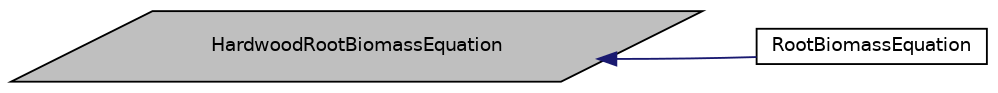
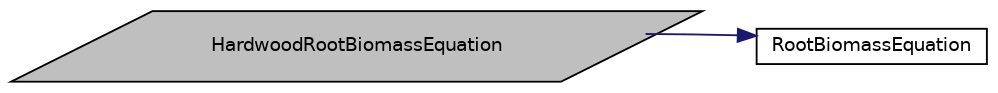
  digraph {
    rankdir=LR
    fontname="DejaVu Sans"
    node [color=black fontname="DejaVu Sans" fontsize=10 style=filled]
    n1 [fillcolor=grey75 fontcolor=black height=0.2 label=HardwoodRootBiomassEquation shape=parallelogram width=0.4]
    n2 [fillcolor=white height=0.2 label=RootBiomassEquation shape=box width=0.4]
-   n1 -> n2 [color=midnightblue dir=back fontname="DejaVu Sans" fontsize=10 labelfontname=Helvetica labelfontsize=10 style=solid]
+   n2 -> n1 [color=midnightblue dir=back fontname="DejaVu Sans" fontsize=10 labelfontname=Helvetica labelfontsize=10 style=solid]
  }
